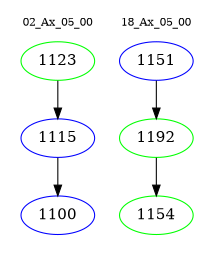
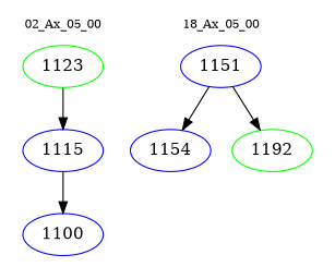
  digraph {
    node [color=blue]
    edge [color=black]
    n1 [label=1115]
    n2 [label=1100]
    n3 [color=green label=1123]
    n4 [label=1151]
-   n5 [color=green label=1154]
+   n5 [label=1154]
    n6 [color=green label=1192]
    subgraph cluster_1 {
      color=white
      fontsize=10
      label="02_Ax_05_00"
      n1
      n2
      n3
    }
    subgraph cluster_2 {
      color=white
      fontsize=10
      label="18_Ax_05_00"
      n4
      n5
      n6
    }
    n1 -> n2
    n3 -> n1
-   n6 -> n5
+   n4 -> n5
    n4 -> n6
  }
